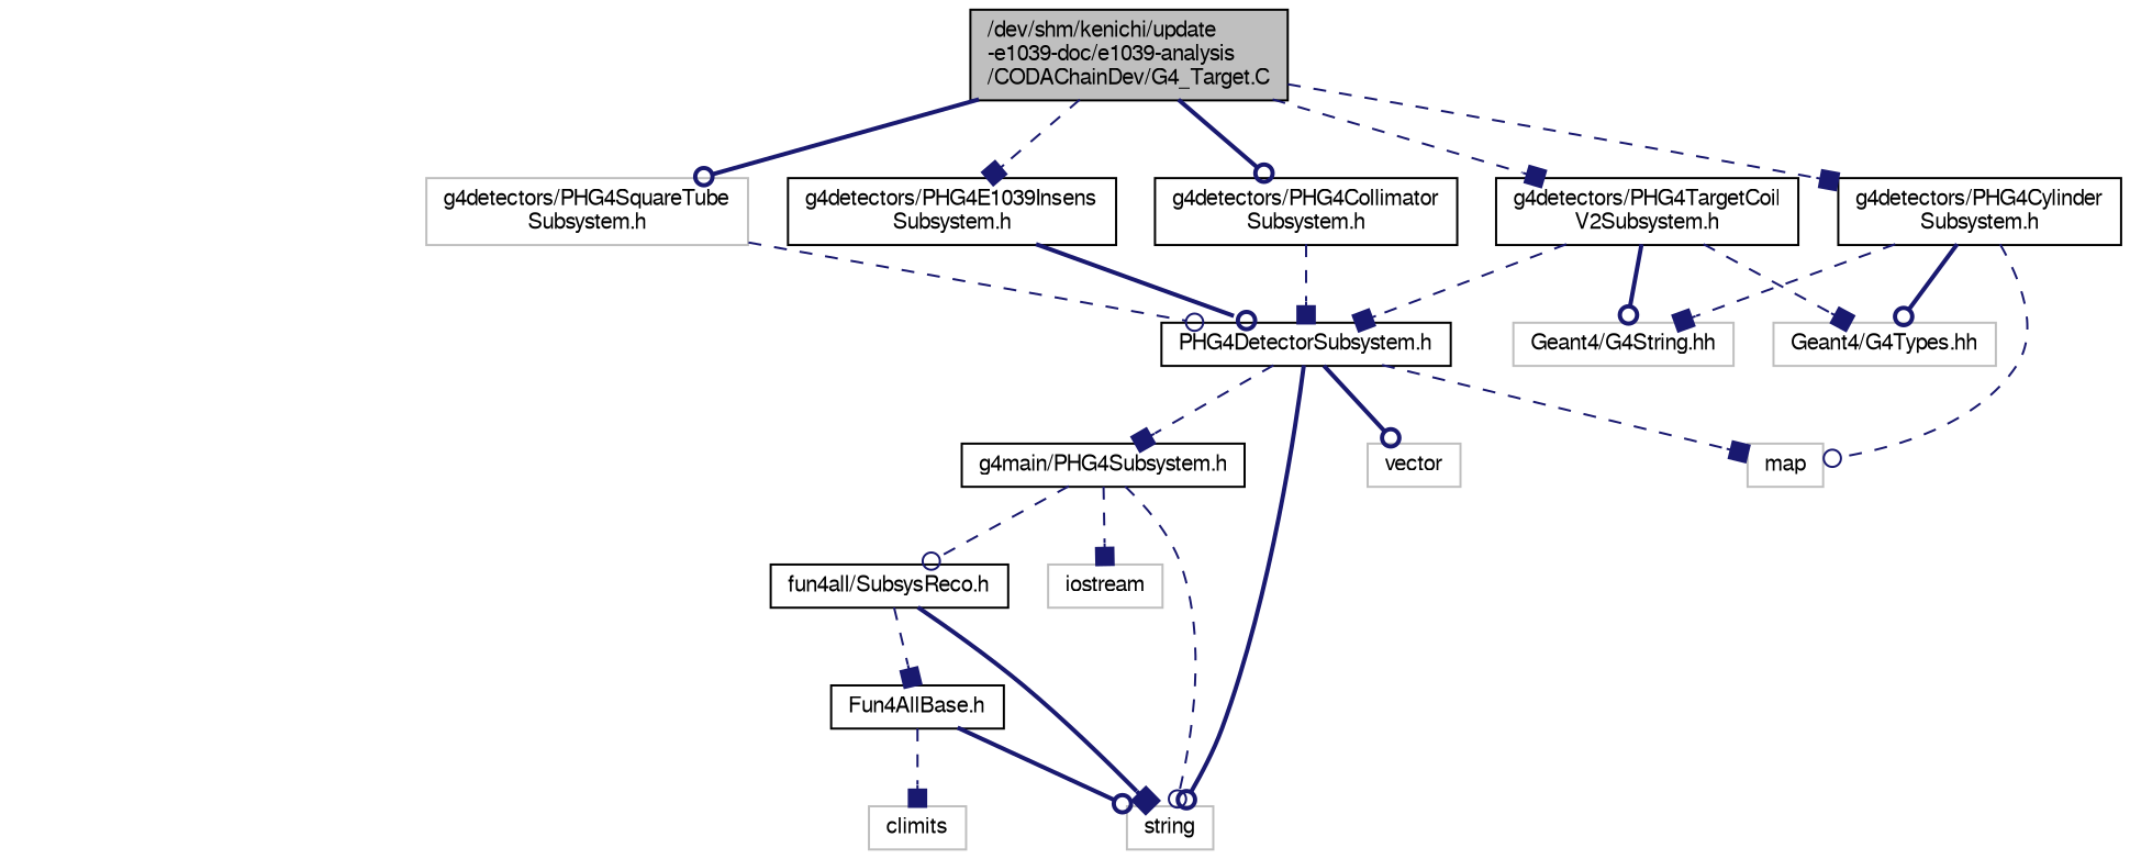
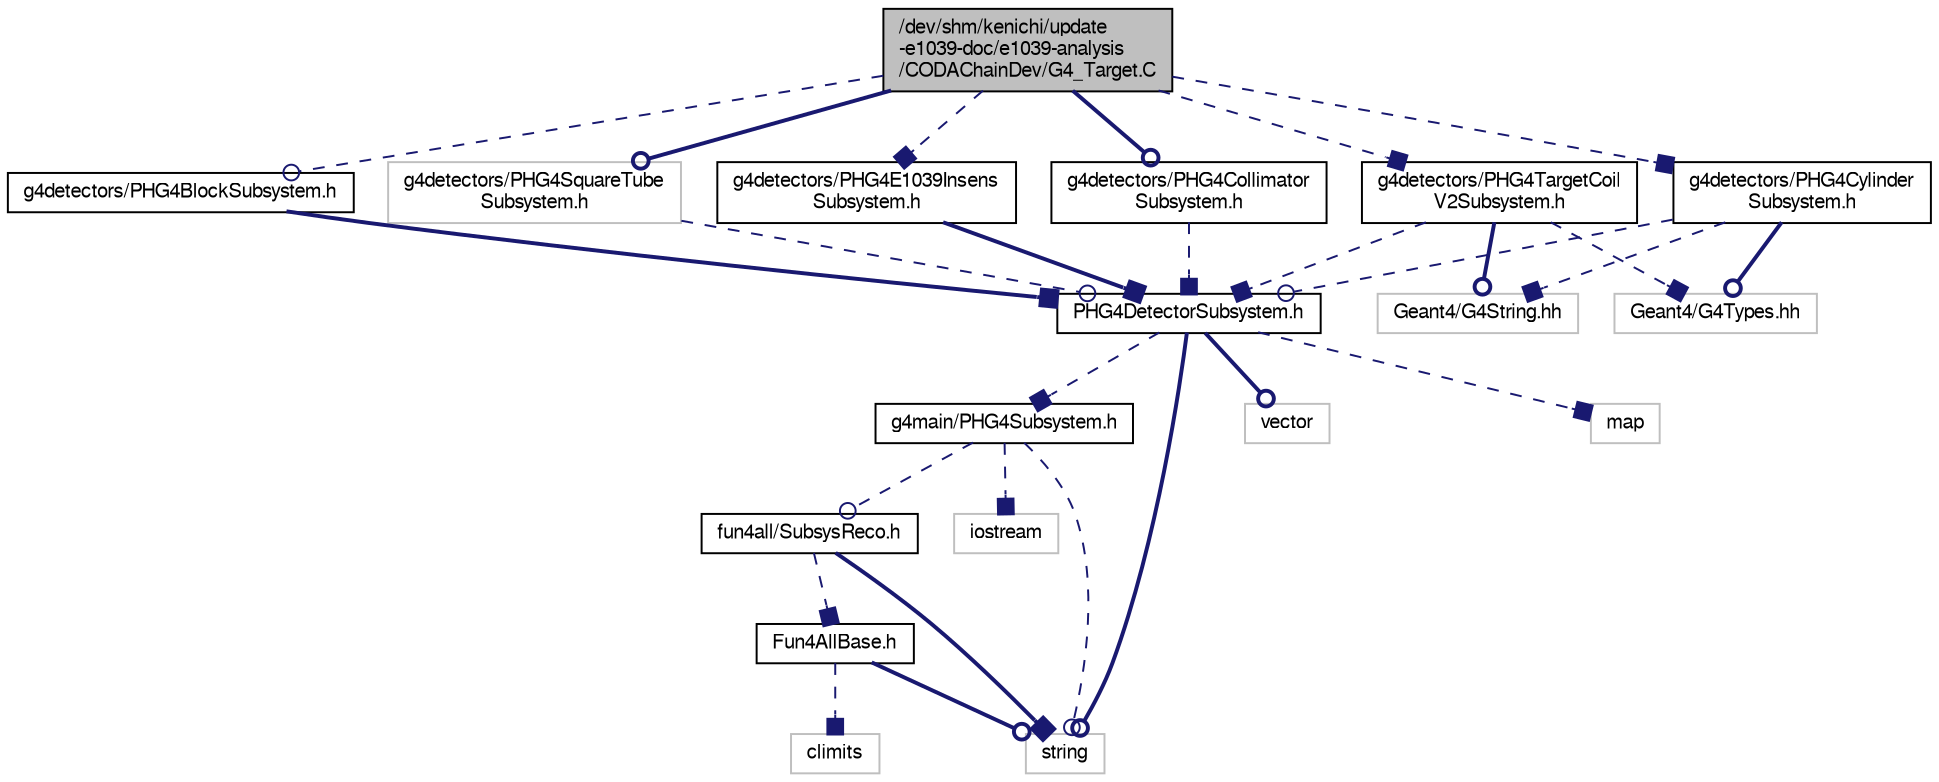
  digraph {
    node [color=black fontname=FreeSans fontsize=10 shape=record]
    edge [arrowhead=box color=midnightblue fontname=FreeSans fontsize=10 labelfontname=FreeSans labelfontsize=10 style=dashed]
    n1 [fillcolor=grey75 fontcolor=black height=0.2 label="/dev/shm/kenichi/update\l-e1039-doc/e1039-analysis\l/CODAChainDev/G4_Target.C" style=filled width=0.4]
    n2 [height=0.2 label="g4detectors/PHG4E1039Insens\lSubsystem.h" width=0.4]
    n3 [height=0.2 label="g4detectors/PHG4TargetCoil\lV2Subsystem.h" width=0.4]
    n4 [height=0.2 label="g4detectors/PHG4Collimator\lSubsystem.h" width=0.4]
    n5 [height=0.2 label="g4detectors/PHG4Cylinder\lSubsystem.h" width=0.4]
+   n6 [height=0.2 label="g4detectors/PHG4BlockSubsystem.h" width=0.4]
    n7 [color=grey75 height=0.2 label="g4detectors/PHG4SquareTube\lSubsystem.h" width=0.4]
    n8 [height=0.2 label="PHG4DetectorSubsystem.h" width=0.4]
    n9 [color=grey75 height=0.2 label="Geant4/G4String.hh" width=0.4]
    n10 [color=grey75 height=0.2 label="Geant4/G4Types.hh" width=0.4]
    n11 [height=0.2 label="g4main/PHG4Subsystem.h" width=0.4]
    n12 [color=grey75 height=0.2 label=string width=0.4]
    n13 [color=grey75 height=0.2 label=map width=0.4]
    n14 [color=grey75 height=0.2 label=vector width=0.4]
    n15 [height=0.2 label="fun4all/SubsysReco.h" width=0.4]
    n16 [color=grey75 height=0.2 label=iostream width=0.4]
    n17 [height=0.2 label="Fun4AllBase.h" width=0.4]
    n18 [color=grey75 height=0.2 label=climits width=0.4]
    n1 -> n2
    n1 -> n3
    n1 -> n4 [arrowhead=odot style=bold]
    n1 -> n5
+   n1 -> n6 [arrowhead=odot]
    n1 -> n7 [arrowhead=odot style=bold]
-   n2 -> n8 [arrowhead=odot style=bold]
+   n2 -> n8 [style=bold]
    n3 -> n8
    n3 -> n9 [arrowhead=odot style=bold]
    n3 -> n10
    n4 -> n8
-   n5 -> n13 [arrowhead=odot]
+   n5 -> n8 [arrowhead=odot]
    n5 -> n9
    n5 -> n10 [arrowhead=odot style=bold]
+   n6 -> n8 [style=bold]
    n7 -> n8 [arrowhead=odot]
    n8 -> n11
    n8 -> n12 [arrowhead=odot style=bold]
    n8 -> n13
    n8 -> n14 [arrowhead=odot style=bold]
    n11 -> n12 [arrowhead=odot]
    n11 -> n15 [arrowhead=odot]
    n11 -> n16
    n15 -> n12 [style=bold]
    n15 -> n17
    n17 -> n12 [arrowhead=odot style=bold]
    n17 -> n18
  }
